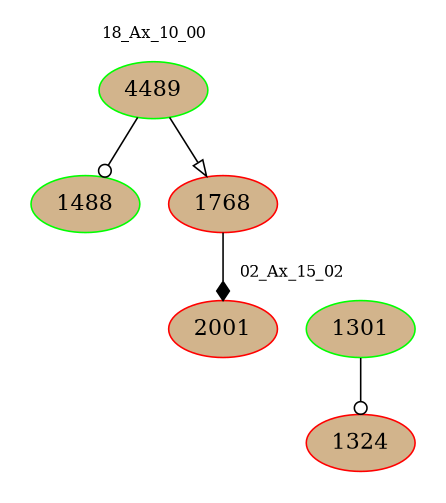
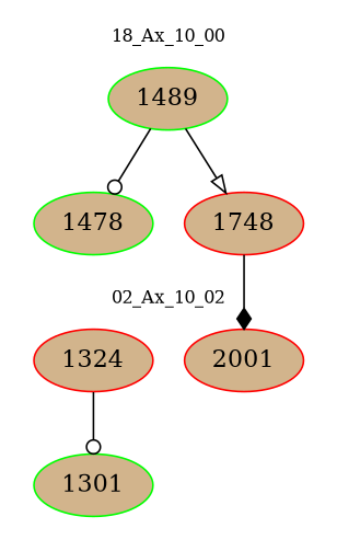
  digraph {
    node [color=green fillcolor=tan style=filled]
    edge [arrowhead=odot color=black]
-   n1 [label=4489]
-   n2 [label=1488]
-   n3 [color=red label=1768]
+   n1 [label=1489]
+   n2 [label=1478]
+   n3 [color=red label=1748]
    n4 [label=1301]
    n5 [color=red label=2001]
    n6 [color=red label=1324]
    subgraph cluster_1 {
      color=white
      fontsize=10
      label="18_Ax_10_00"
      n1
      n2
      n3
    }
    subgraph cluster_2 {
      color=white
      fontsize=10
-     label="02_Ax_15_02"
+     label="02_Ax_10_02"
      n4
      n5
      n6
    }
    n1 -> n2
    n1 -> n3 [arrowhead=onormal]
    n3 -> n5 [arrowhead=diamond]
-   n4 -> n6
+   n6 -> n4
  }
